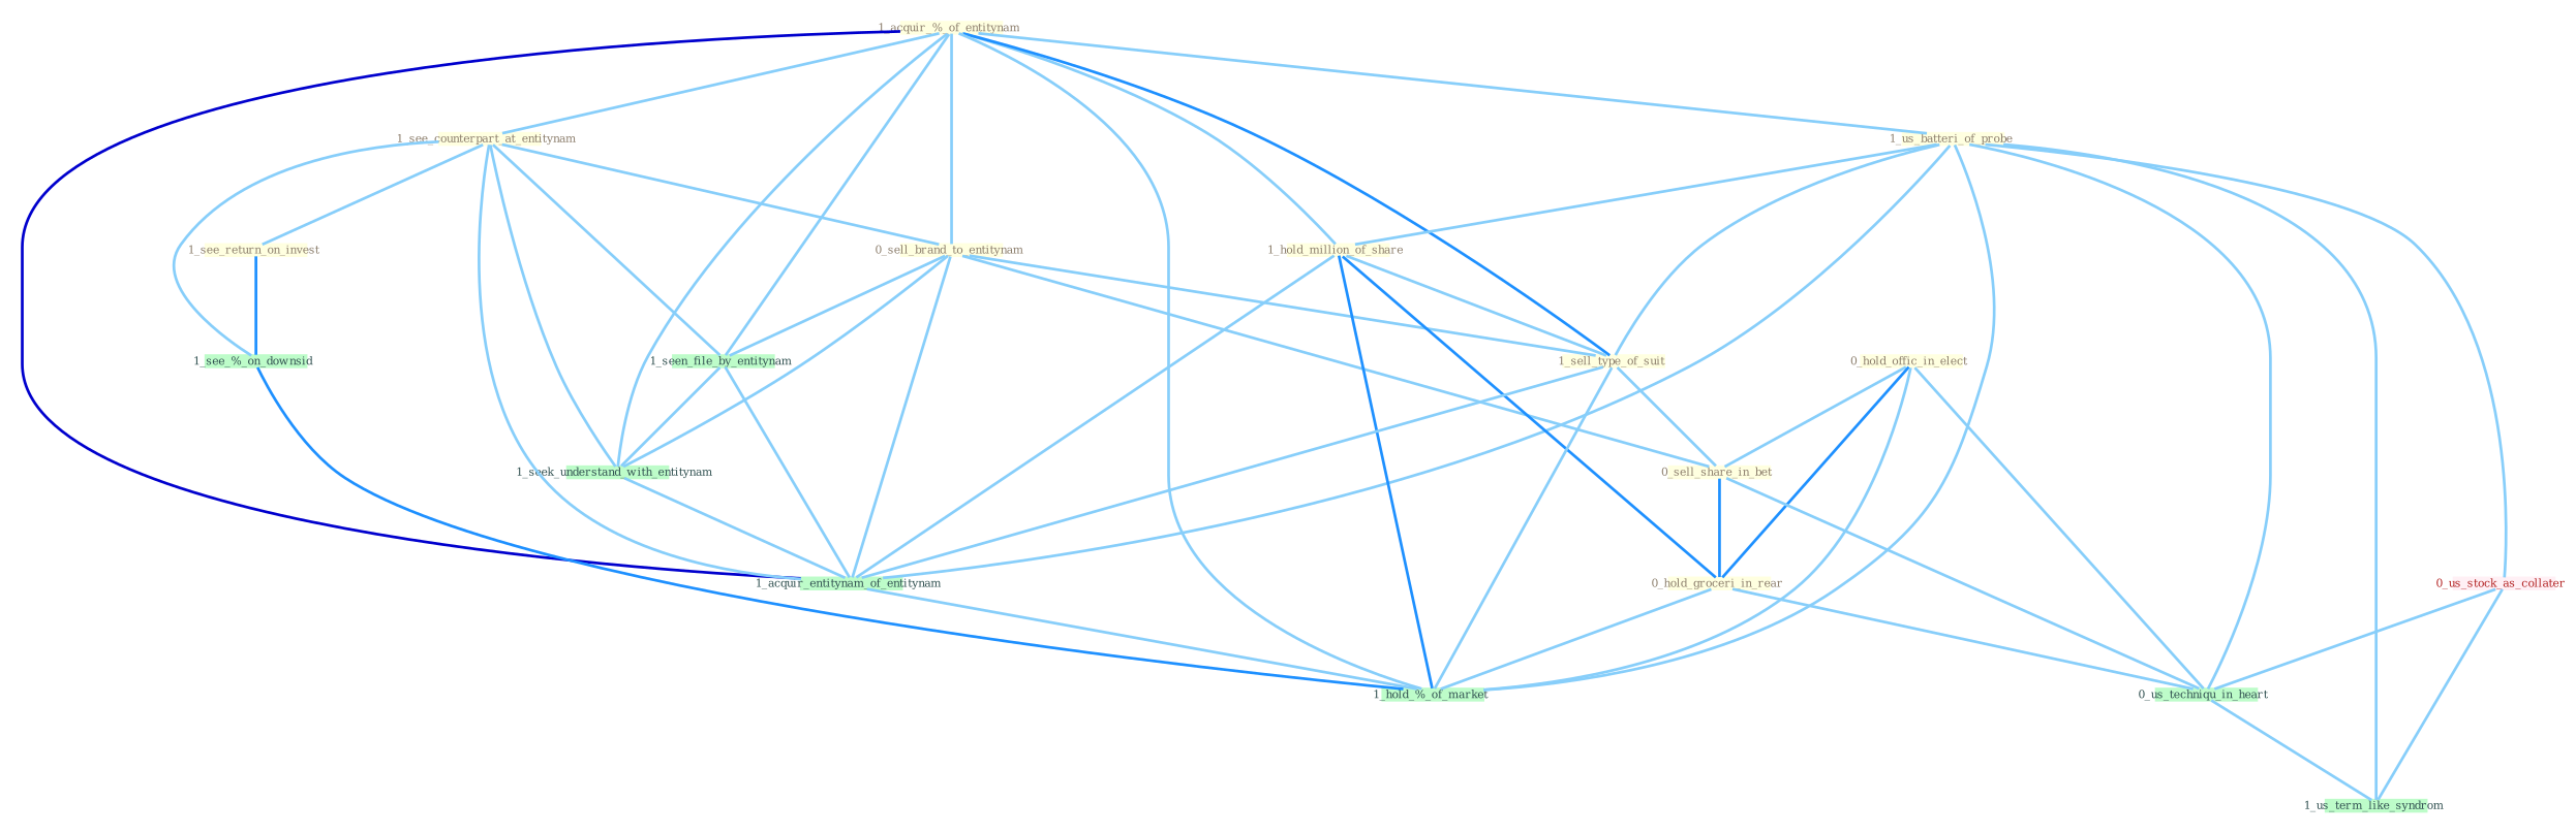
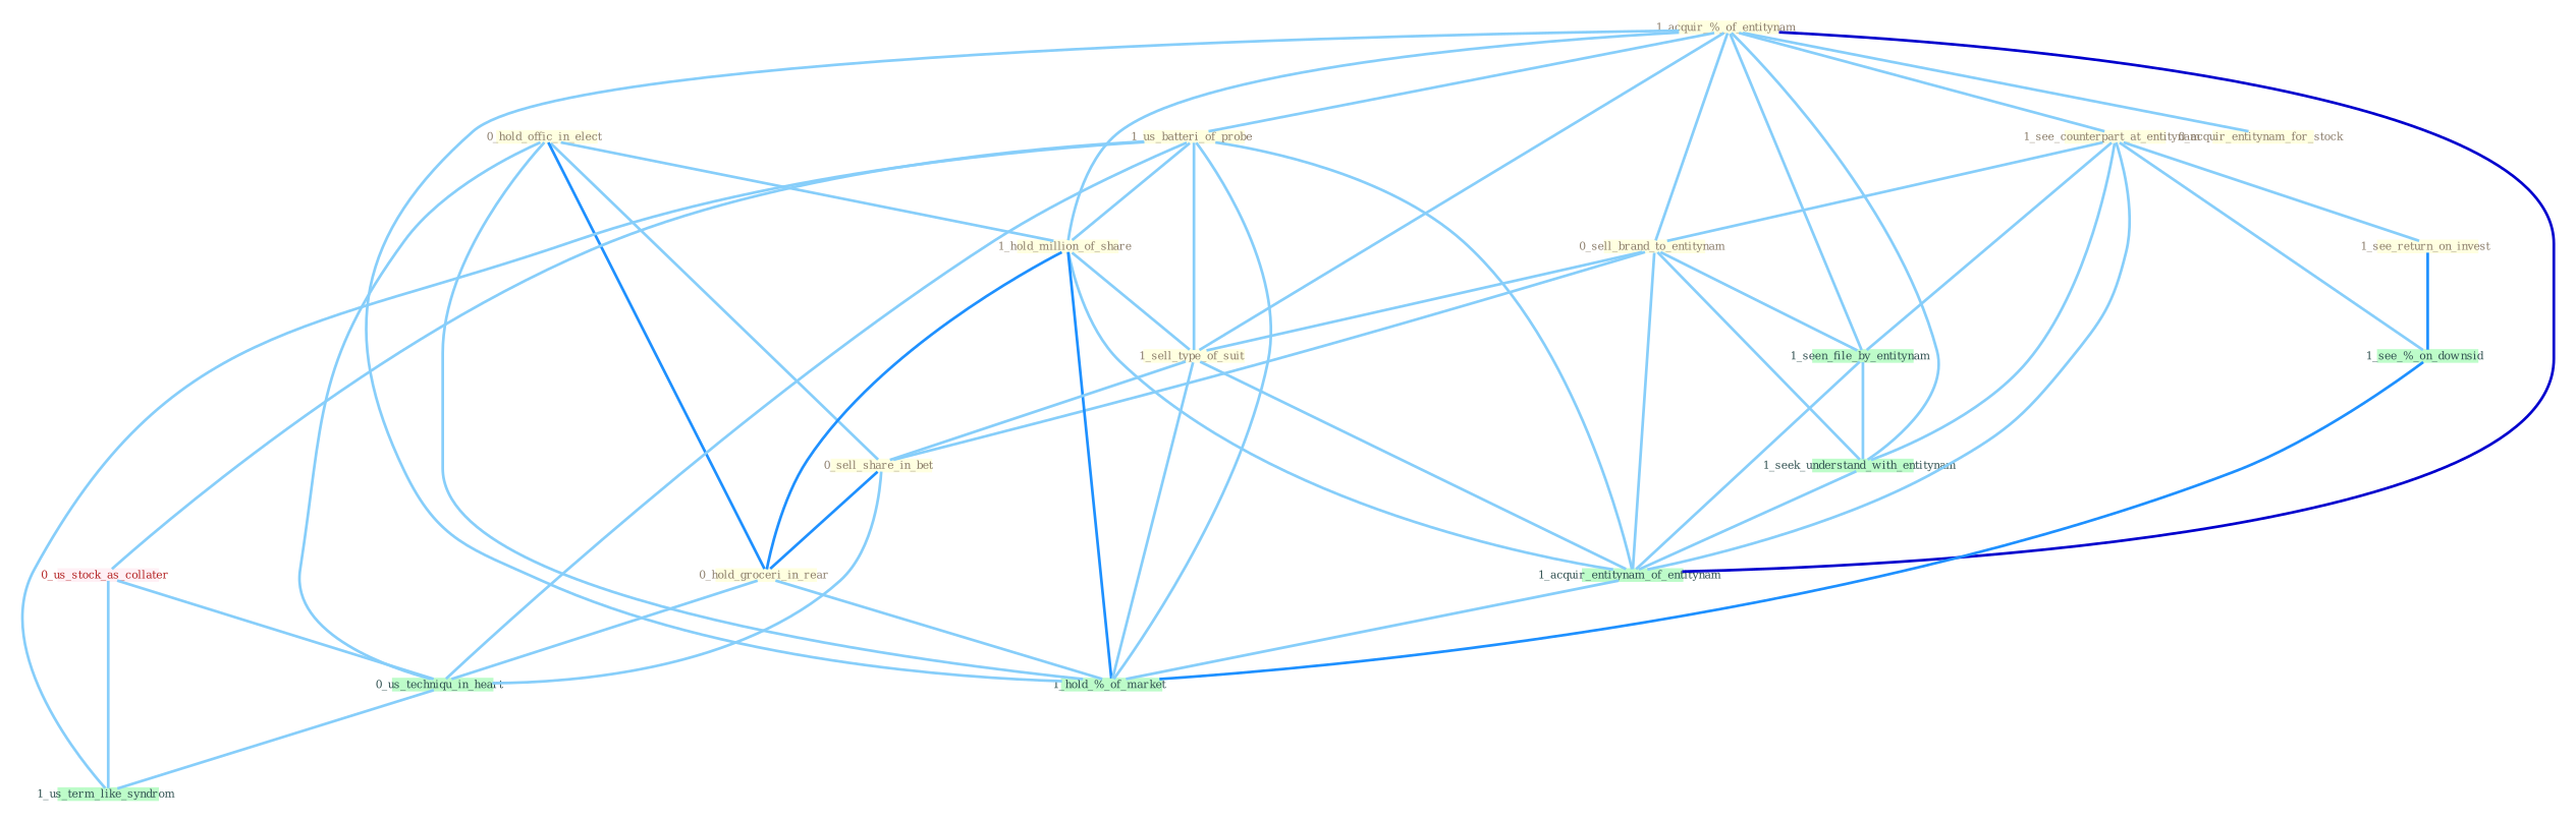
  graph {
    node [color="#ffffe0" fixedsize=true fontcolor="#8b7d6b" fontsize=4 shape=polygon style=filled]
    edge [color="#87cefa" w=1]
    "1_acquir_%_of_entitynam " [height=.06 width=.5]
    "1_see_counterpart_at_entitynam " [height=.06 width=.5]
    "0_hold_offic_in_elect " [height=.06 width=.5]
    "1_us_batteri_of_probe " [height=.06 width=.5]
    "1_see_return_on_invest " [height=.06 width=.5]
    "0_sell_brand_to_entitynam " [height=.06 width=.5]
    "1_hold_million_of_share " [height=.06 width=.5]
+   "0_acquir_entitynam_for_stock " [height=.06 width=.5]
    "1_sell_type_of_suit " [height=.06 width=.5]
    "0_sell_share_in_bet " [height=.06 width=.5]
    "0_hold_groceri_in_rear " [height=.06 width=.5]
    "0_us_stock_as_collater " [color="#fff0f5" fontcolor="#b22222" height=.06 width=.5]
    "1_seen_file_by_entitynam " [color="#BDFCC9" fontcolor="#2f4f4f" height=.06 width=.5]
    "1_seek_understand_with_entitynam " [color="#BDFCC9" fontcolor="#2f4f4f" height=.06 width=.5]
    "1_acquir_entitynam_of_entitynam " [color="#BDFCC9" fontcolor="#2f4f4f" height=.06 width=.5]
    "1_hold_%_of_market " [color="#BDFCC9" fontcolor="#2f4f4f" height=.06 width=.5]
    "1_see_%_on_downsid " [color="#BDFCC9" fontcolor="#2f4f4f" height=.06 width=.5]
    "0_us_techniqu_in_heart " [color="#BDFCC9" fontcolor="#2f4f4f" height=.06 width=.5]
    "1_us_term_like_syndrom " [color="#BDFCC9" fontcolor="#2f4f4f" height=.06 width=.5]
    subgraph sub_1 {
      "1_acquir_%_of_entitynam "
      "1_see_counterpart_at_entitynam "
      "0_hold_offic_in_elect "
      "1_us_batteri_of_probe "
      "1_see_return_on_invest "
      "0_sell_brand_to_entitynam "
      "1_hold_million_of_share "
+     "0_acquir_entitynam_for_stock "
      "1_sell_type_of_suit "
      "0_sell_share_in_bet "
      "0_hold_groceri_in_rear "
    }
    subgraph sub_2 {
      "0_us_stock_as_collater "
    }
    "1_acquir_%_of_entitynam " -- "1_see_counterpart_at_entitynam "
    "1_acquir_%_of_entitynam " -- "1_us_batteri_of_probe "
    "1_acquir_%_of_entitynam " -- "0_sell_brand_to_entitynam "
    "1_acquir_%_of_entitynam " -- "1_hold_million_of_share "
-   "1_acquir_%_of_entitynam " -- "1_sell_type_of_suit " [color="#1e90ff"]
+   "1_acquir_%_of_entitynam " -- "0_acquir_entitynam_for_stock "
+   "1_acquir_%_of_entitynam " -- "1_sell_type_of_suit "
    "1_acquir_%_of_entitynam " -- "1_seen_file_by_entitynam "
    "1_acquir_%_of_entitynam " -- "1_seek_understand_with_entitynam "
    "1_acquir_%_of_entitynam " -- "1_acquir_entitynam_of_entitynam " [color="#0000cd" w=3]
    "1_acquir_%_of_entitynam " -- "1_hold_%_of_market " [w=2]
    "1_see_counterpart_at_entitynam " -- "1_see_return_on_invest "
    "1_see_counterpart_at_entitynam " -- "0_sell_brand_to_entitynam "
    "1_see_counterpart_at_entitynam " -- "1_seen_file_by_entitynam "
    "1_see_counterpart_at_entitynam " -- "1_seek_understand_with_entitynam "
    "1_see_counterpart_at_entitynam " -- "1_acquir_entitynam_of_entitynam "
    "1_see_counterpart_at_entitynam " -- "1_see_%_on_downsid "
+   "0_hold_offic_in_elect " -- "1_hold_million_of_share "
    "0_hold_offic_in_elect " -- "0_sell_share_in_bet "
    "0_hold_offic_in_elect " -- "0_hold_groceri_in_rear " [color="#1e90ff" w=2]
    "0_hold_offic_in_elect " -- "1_hold_%_of_market "
    "0_hold_offic_in_elect " -- "0_us_techniqu_in_heart "
    "1_us_batteri_of_probe " -- "1_hold_million_of_share "
    "1_us_batteri_of_probe " -- "1_sell_type_of_suit "
    "1_us_batteri_of_probe " -- "0_us_stock_as_collater "
    "1_us_batteri_of_probe " -- "1_acquir_entitynam_of_entitynam "
    "1_us_batteri_of_probe " -- "1_hold_%_of_market "
    "1_us_batteri_of_probe " -- "0_us_techniqu_in_heart "
    "1_us_batteri_of_probe " -- "1_us_term_like_syndrom "
    "1_see_return_on_invest " -- "1_see_%_on_downsid " [color="#1e90ff" w=2]
    "0_sell_brand_to_entitynam " -- "1_sell_type_of_suit "
    "0_sell_brand_to_entitynam " -- "0_sell_share_in_bet "
    "0_sell_brand_to_entitynam " -- "1_seen_file_by_entitynam "
    "0_sell_brand_to_entitynam " -- "1_seek_understand_with_entitynam "
    "0_sell_brand_to_entitynam " -- "1_acquir_entitynam_of_entitynam "
    "1_hold_million_of_share " -- "1_sell_type_of_suit "
    "1_hold_million_of_share " -- "0_hold_groceri_in_rear " [color="#1e90ff"]
    "1_hold_million_of_share " -- "1_acquir_entitynam_of_entitynam "
    "1_hold_million_of_share " -- "1_hold_%_of_market " [color="#1e90ff" w=2]
    "1_sell_type_of_suit " -- "0_sell_share_in_bet "
    "1_sell_type_of_suit " -- "1_acquir_entitynam_of_entitynam "
    "1_sell_type_of_suit " -- "1_hold_%_of_market "
    "0_sell_share_in_bet " -- "0_hold_groceri_in_rear " [color="#1e90ff"]
    "0_sell_share_in_bet " -- "0_us_techniqu_in_heart "
    "0_hold_groceri_in_rear " -- "1_hold_%_of_market "
    "0_hold_groceri_in_rear " -- "0_us_techniqu_in_heart "
    "0_us_stock_as_collater " -- "0_us_techniqu_in_heart "
    "0_us_stock_as_collater " -- "1_us_term_like_syndrom "
    "1_seen_file_by_entitynam " -- "1_seek_understand_with_entitynam "
    "1_seen_file_by_entitynam " -- "1_acquir_entitynam_of_entitynam "
    "1_seek_understand_with_entitynam " -- "1_acquir_entitynam_of_entitynam "
    "1_acquir_entitynam_of_entitynam " -- "1_hold_%_of_market "
    "1_see_%_on_downsid " -- "1_hold_%_of_market " [color="#1e90ff"]
    "0_us_techniqu_in_heart " -- "1_us_term_like_syndrom "
  }
